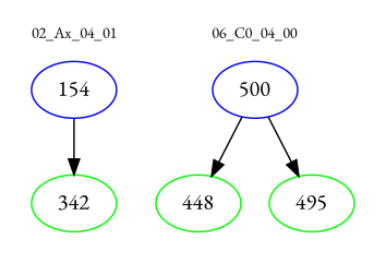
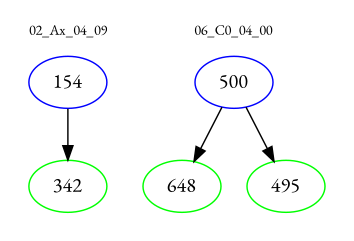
  digraph {
    fontname="EB Garamond"
    node [color=green fontname="EB Garamond"]
    edge [color=black fontname="EB Garamond"]
    n1 [color=blue label=154]
    n2 [label=342]
    n3 [color=blue label=500]
-   n4 [label=448]
+   n4 [label=648]
    n5 [label=495]
    subgraph cluster_1 {
      color=white
      fontsize=10
-     label="02_Ax_04_01"
+     label="02_Ax_04_09"
      n1
      n2
    }
    subgraph cluster_2 {
      color=white
      fontsize=10
      label="06_C0_04_00"
      n3
      n4
      n5
    }
    n1 -> n2
    n3 -> n4
    n3 -> n5
  }
